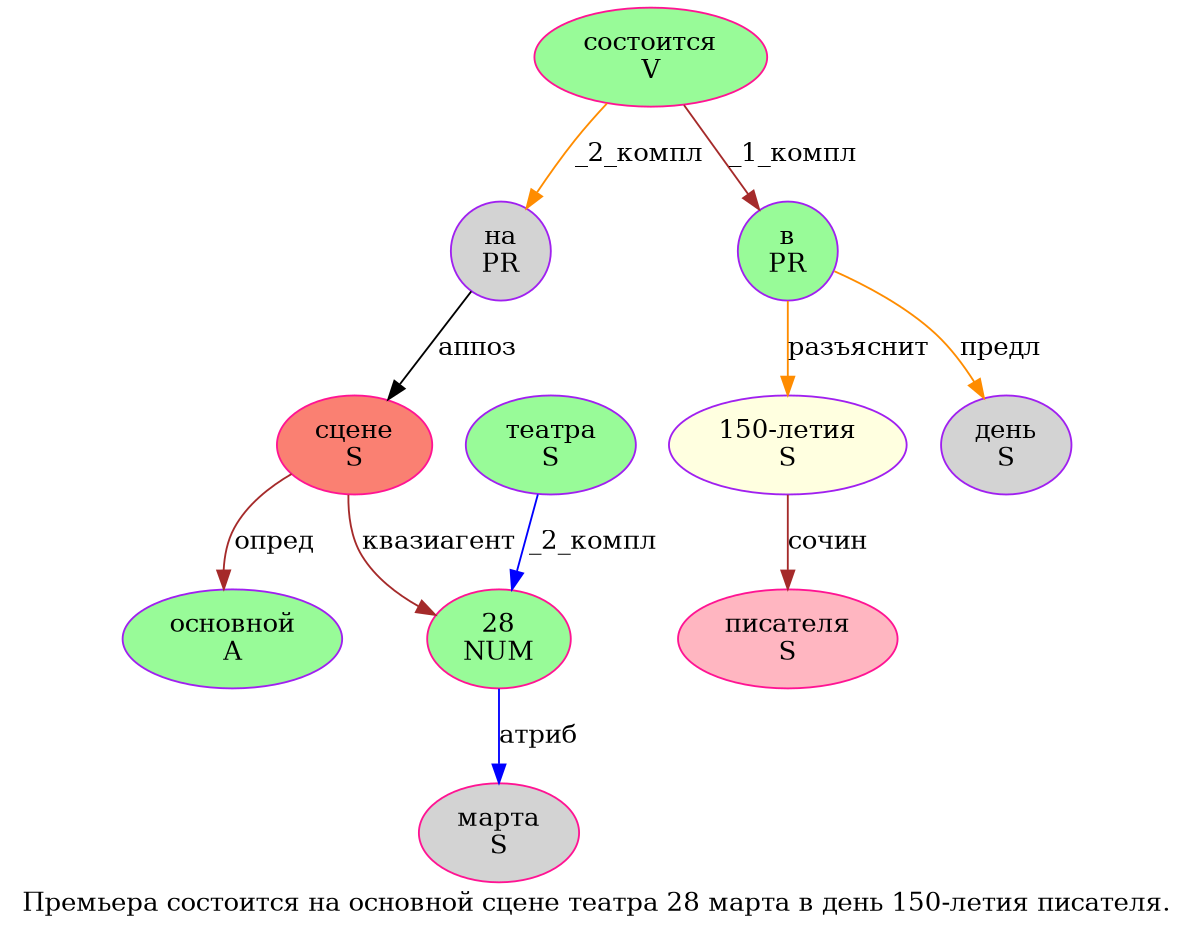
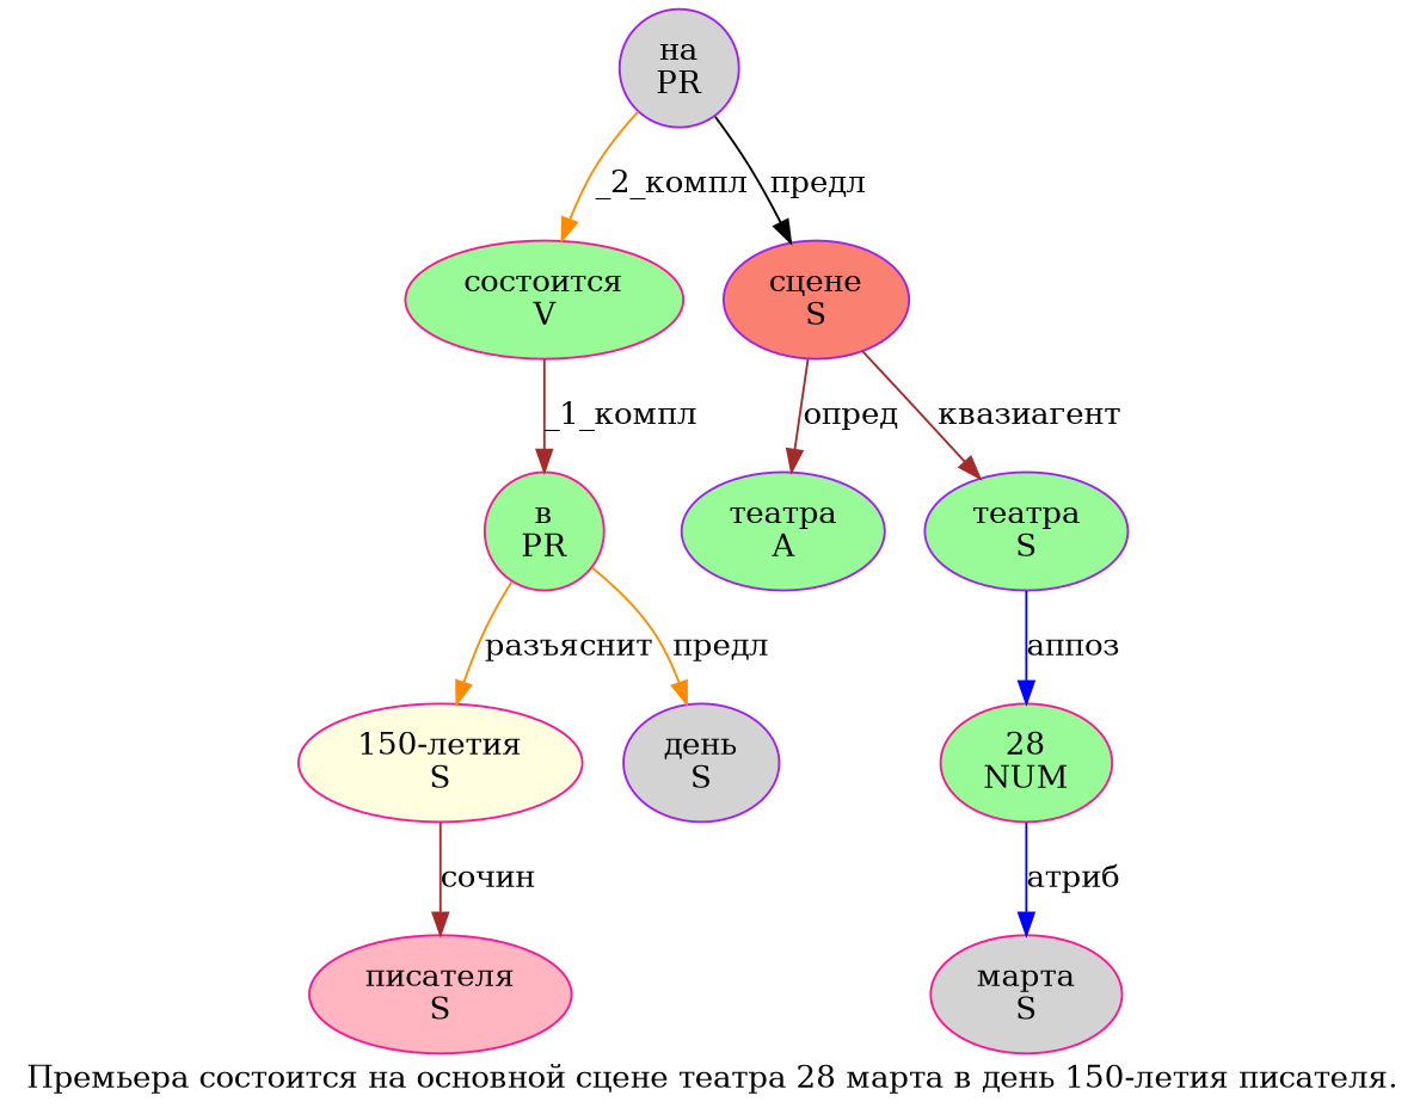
  digraph {
    label="Премьера состоится на основной сцене театра 28 марта в день 150-летия писателя."
    node [color=purple fillcolor=palegreen penwidth=1 shape=ellipse style=filled]
    edge [color=brown]
    n1 [color=deeppink label="состоится\nV"]
    n2 [fillcolor=lightgrey label="на\nPR"]
-   n3 [label="в\nPR"]
-   n4 [color=deeppink fillcolor=salmon label="сцене\nS"]
-   n5 [fillcolor=lightyellow label="150-летия\nS"]
+   n3 [color=deeppink label="в\nPR"]
+   n4 [fillcolor=salmon label="сцене\nS"]
+   n5 [color=deeppink fillcolor=lightyellow label="150-летия\nS"]
    n6 [fillcolor=lightgrey label="день\nS"]
    n7 [color=deeppink fillcolor=lightpink label="писателя\nS"]
-   n8 [label="основной\nA"]
+   n8 [label="театра\nA"]
    n9 [label="театра\nS"]
    n10 [color=deeppink label="28\nNUM"]
    n11 [color=deeppink fillcolor=lightgrey label="марта\nS"]
-   n1 -> n2 [color=darkorange label="_2_компл"]
+   n2 -> n1 [color=darkorange label="_2_компл"]
    n1 -> n3 [label="_1_компл"]
-   n2 -> n4 [color=black label="аппоз"]
+   n2 -> n4 [color=black label="предл"]
    n3 -> n5 [color=darkorange label="разъяснит"]
    n3 -> n6 [color=darkorange label="предл"]
    n4 -> n8 [label="опред"]
-   n4 -> n10 [label="квазиагент"]
+   n4 -> n9 [label="квазиагент"]
    n5 -> n7 [label="сочин"]
-   n9 -> n10 [color=blue label="_2_компл"]
+   n9 -> n10 [color=blue label="аппоз"]
    n10 -> n11 [color=blue label="атриб"]
  }
